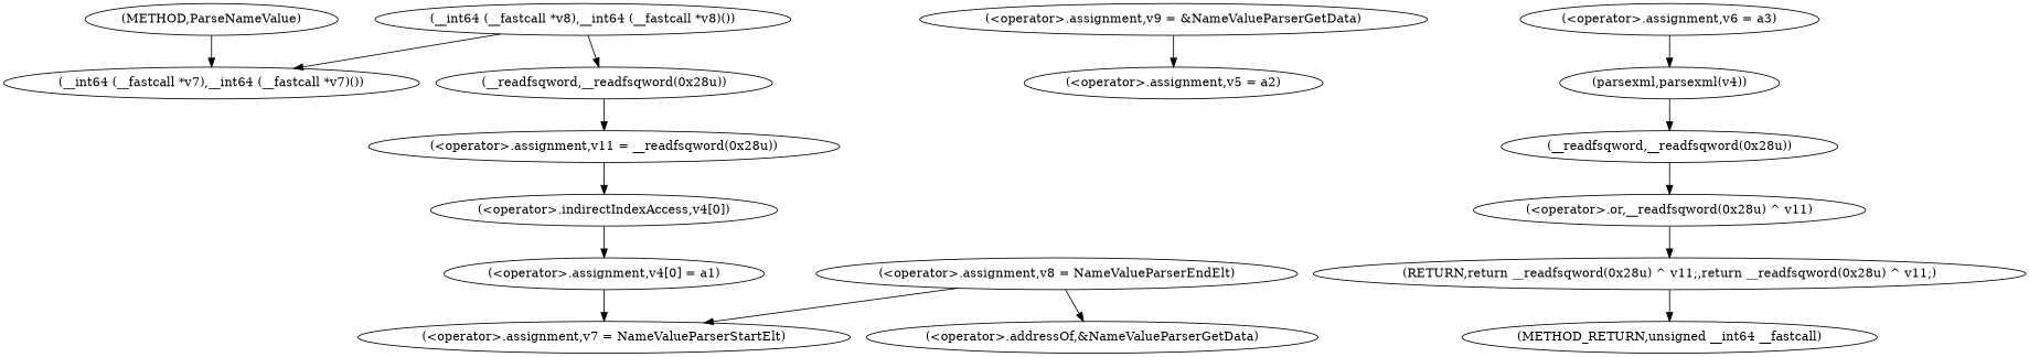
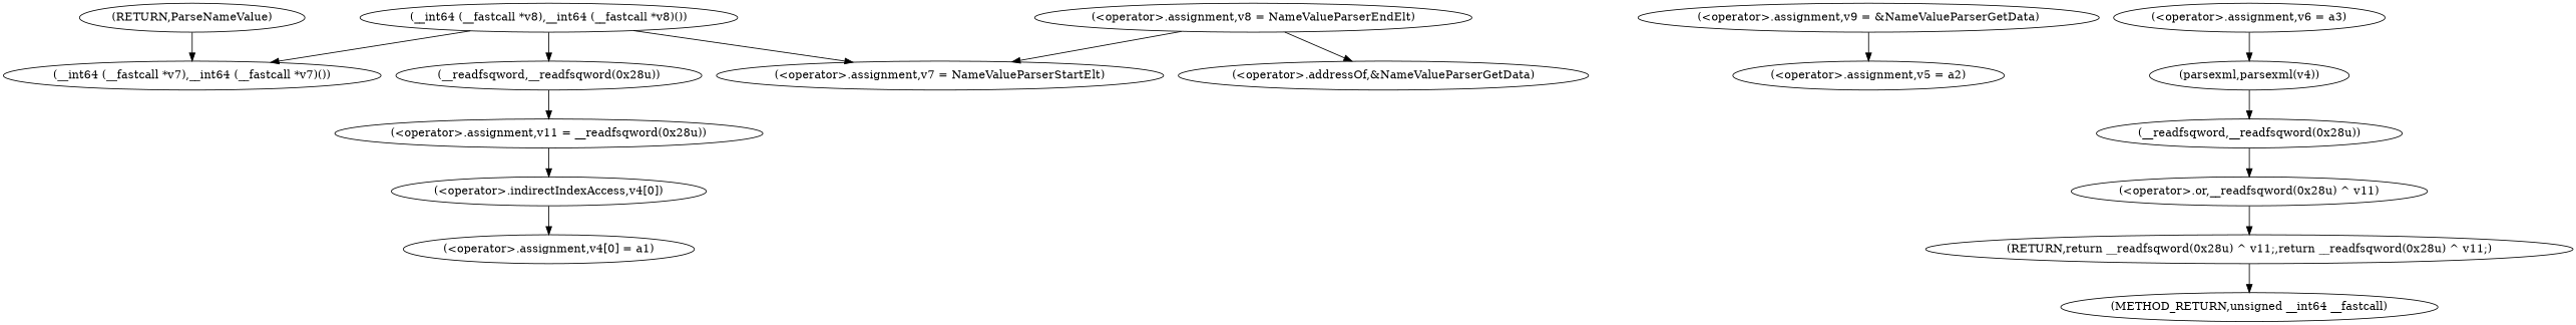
  digraph {
    n1 [label="(__int64 (__fastcall *v7),__int64 (__fastcall *v7)())"]
    n2 [label="(__int64 (__fastcall *v8),__int64 (__fastcall *v8)())"]
    n3 [label="(__readfsqword,__readfsqword(0x28u))"]
    n4 [label="(<operator>.assignment,v11 = __readfsqword(0x28u))"]
    n5 [label="(<operator>.indirectIndexAccess,v4[0])"]
    n6 [label="(<operator>.assignment,v4[0] = a1)"]
    n7 [label="(<operator>.assignment,v7 = NameValueParserStartElt)"]
    n8 [label="(<operator>.assignment,v8 = NameValueParserEndElt)"]
    n9 [label="(<operator>.addressOf,&NameValueParserGetData)"]
    n10 [label="(<operator>.assignment,v9 = &NameValueParserGetData)"]
    n11 [label="(<operator>.assignment,v5 = a2)"]
    n12 [label="(<operator>.assignment,v6 = a3)"]
    n13 [label="(parsexml,parsexml(v4))"]
    n14 [label="(__readfsqword,__readfsqword(0x28u))"]
    n15 [label="(<operator>.or,__readfsqword(0x28u) ^ v11)"]
    n16 [label="(RETURN,return __readfsqword(0x28u) ^ v11;,return __readfsqword(0x28u) ^ v11;)"]
    n17 [label="(METHOD_RETURN,unsigned __int64 __fastcall)"]
-   n18 [label="(METHOD,ParseNameValue)"]
+   n18 [label="(RETURN,ParseNameValue)"]
    n2 -> n1
    n2 -> n3
    n3 -> n4
    n4 -> n5
    n5 -> n6
-   n6 -> n7
+   n2 -> n7
    n8 -> n7
    n8 -> n9
    n10 -> n11
    n12 -> n13
    n13 -> n14
    n14 -> n15
    n15 -> n16
    n16 -> n17
    n18 -> n1
  }
